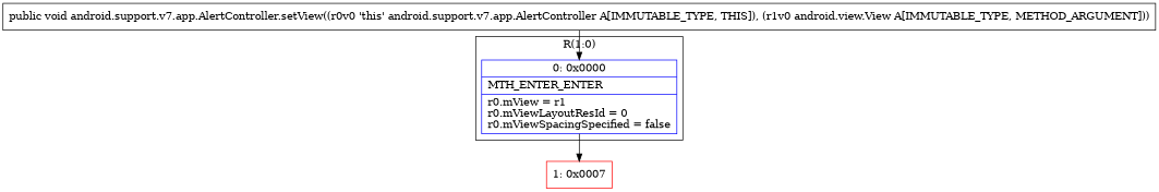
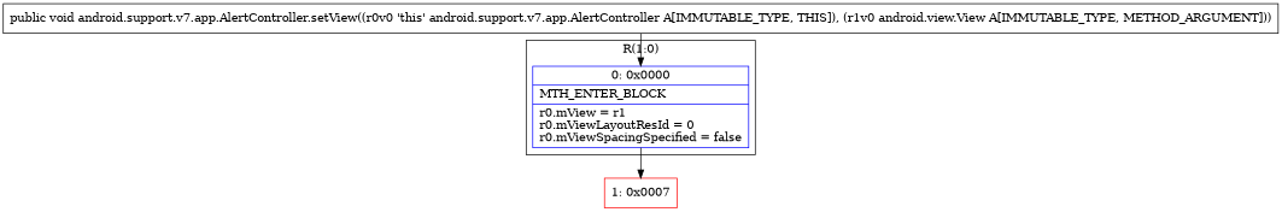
  digraph {
    fontname="DejaVu Serif"
    node [shape=record fontname="DejaVu Serif"]
    edge [fontname="DejaVu Serif"]
-   n1 [color=blue label="{0\:\ 0x0000|MTH_ENTER_ENTER\l|r0.mView = r1\lr0.mViewLayoutResId = 0\lr0.mViewSpacingSpecified = false\l}"]
+   n1 [color=blue label="{0\:\ 0x0000|MTH_ENTER_BLOCK\l|r0.mView = r1\lr0.mViewLayoutResId = 0\lr0.mViewSpacingSpecified = false\l}"]
    n2 [color=red label="{1\:\ 0x0007}"]
    n3 [label="{public void android.support.v7.app.AlertController.setView((r0v0 'this' android.support.v7.app.AlertController A[IMMUTABLE_TYPE, THIS]), (r1v0 android.view.View A[IMMUTABLE_TYPE, METHOD_ARGUMENT])) }"]
    subgraph cluster_1 {
      label="R(1:0)"
      n1
    }
    n1 -> n2
    n3 -> n1
  }
